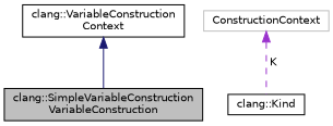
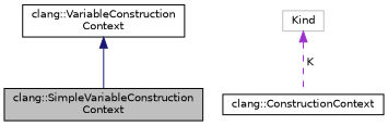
  digraph {
    node [color=black fontname=Helvetica fontsize=10 shape=record]
    edge [dir=back fontname=Helvetica fontsize=10 labelfontname=Helvetica labelfontsize=10]
-   n1 [fillcolor=grey75 fontcolor=black height=0.2 label="clang::SimpleVariableConstruction\lVariableConstruction" style=filled width=0.4]
+   n1 [fillcolor=grey75 fontcolor=black height=0.2 label="clang::SimpleVariableConstruction\lContext" style=filled width=0.4]
    n2 [height=0.2 label="clang::VariableConstruction\lContext" width=0.4]
-   n3 [height=0.2 label="clang::Kind" width=0.4]
-   n4 [color=grey75 height=0.2 label=ConstructionContext width=0.4]
+   n3 [height=0.2 label="clang::ConstructionContext" width=0.4]
+   n4 [color=grey75 height=0.2 label=Kind width=0.4]
    n2 -> n1 [color=midnightblue style=solid]
    n4 -> n3 [color=darkorchid3 label=" K" style=dashed]
  }
